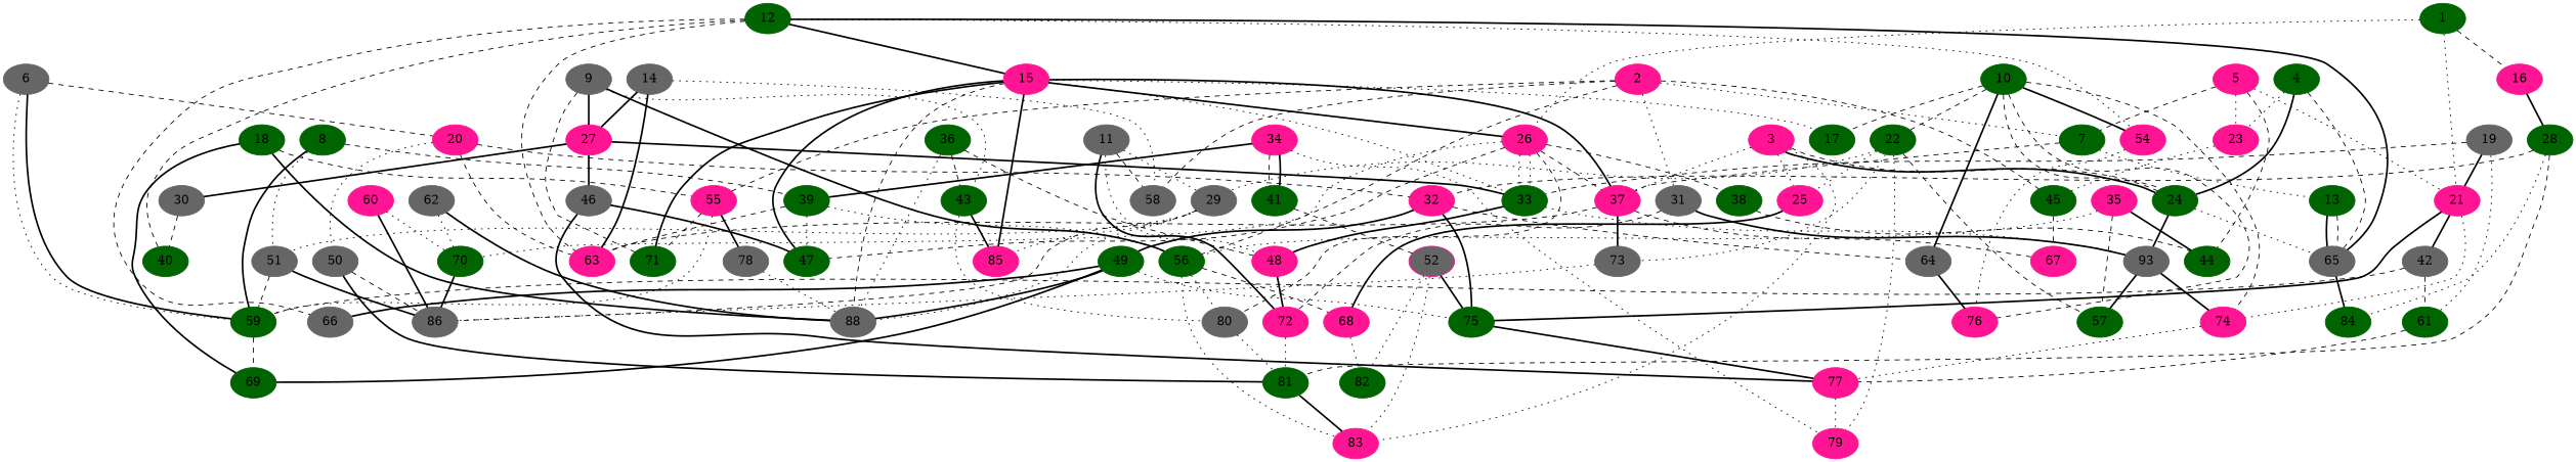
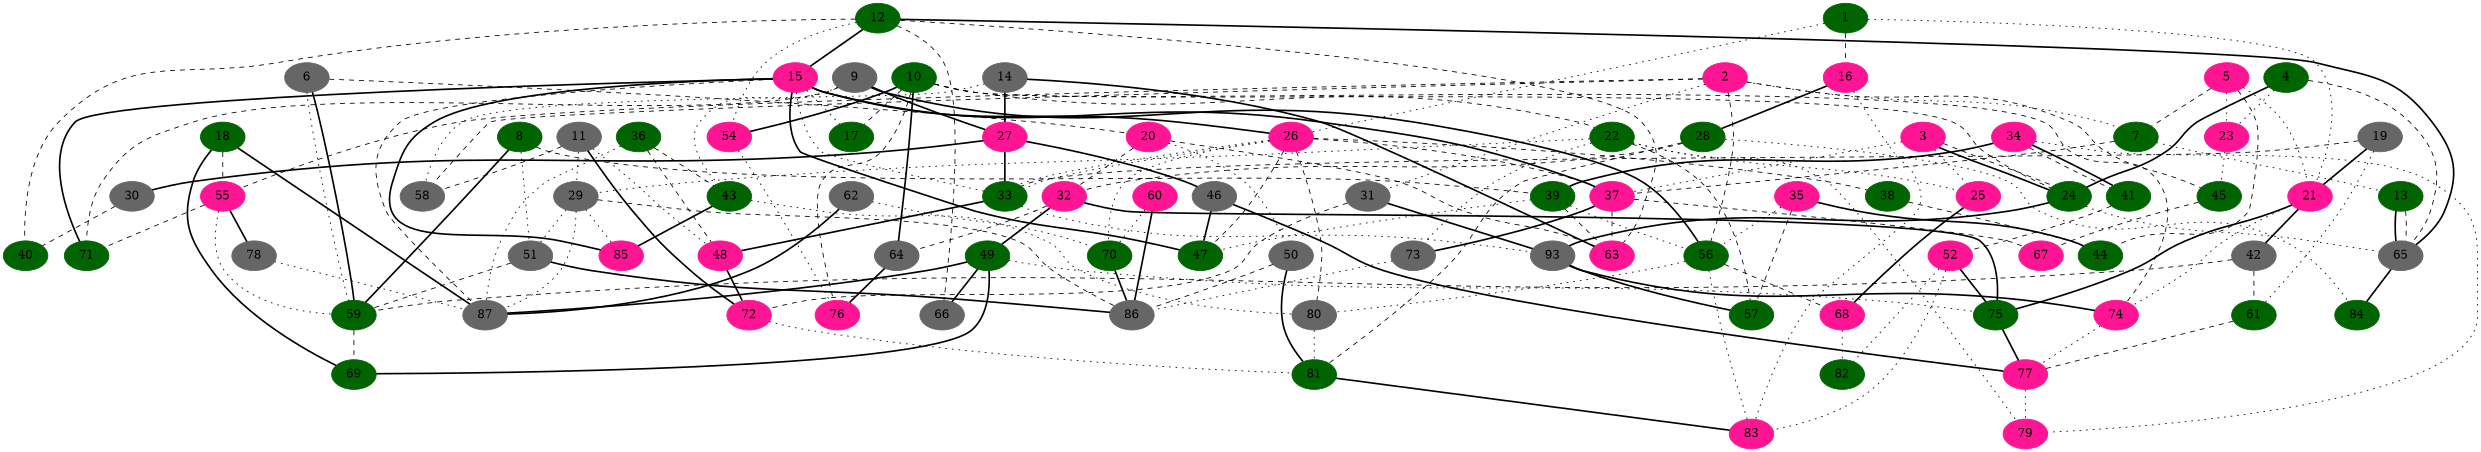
  graph {
    node [color=darkgreen style=filled]
    edge [style=dotted]
    16 [color=deeppink]
    1
    21 [color=deeppink]
    26 [color=deeppink]
    28
    83 [color=deeppink]
    74 [color=deeppink]
    42 [color=gray40]
    75
    37 [color=deeppink]
    33
    47
    38
    70
    80 [color=gray40]
    2 [color=deeppink]
    7
    31 [color=gray40]
    45
    55 [color=deeppink]
    56
    58 [color=gray40]
    13
    72 [color=deeppink]
    n25 [color=gray40 label=93]
    67 [color=deeppink]
    59
    71
    78 [color=gray40]
    68 [color=deeppink]
    81
    3 [color=deeppink]
    24
    25 [color=deeppink]
    65 [color=gray40]
    63 [color=deeppink]
    73 [color=gray40]
    4
    23 [color=deeppink]
    84
    5 [color=deeppink]
    44
    6 [color=gray40]
    20 [color=deeppink]
    32 [color=deeppink]
    50 [color=gray40]
    69
    8
    39
    51 [color=gray40]
    86 [color=gray40]
    9 [color=gray40]
    27 [color=deeppink]
    43
    30 [color=gray40]
    46 [color=gray40]
    85 [color=deeppink]
-   87 [color=gray40 label=88]
+   87 [color=gray40]
    10
    17
    22
    54 [color=deeppink]
    64 [color=gray40]
    76 [color=deeppink]
    29 [color=gray40]
    57
    79 [color=deeppink]
    77 [color=deeppink]
    11 [color=gray40]
    48 [color=deeppink]
    12
    15 [color=deeppink]
    40
    66 [color=gray40]
    14 [color=gray40]
    18
    19 [color=gray40]
    61
    49
    82
    34 [color=deeppink]
    41
-   52 [color=deeppink fillcolor=gray40]
+   52 [color=deeppink]
    35 [color=deeppink]
    36
    60 [color=deeppink]
    62 [color=gray40]
    16 -- 28 [style=bold]
-   3 -- 83
+   16 -- 83
    1 -- 16 [style=dashed]
    1 -- 21
    1 -- 26
    21 -- 74
    21 -- 42 [style=bold]
    21 -- 75 [style=bold]
    26 -- 37 [style=dashed]
    26 -- 33
    26 -- 33
    26 -- 47 [style=dashed]
    26 -- 38 [style=dashed]
    26 -- 70
    26 -- 80 [style=dashed]
    28 -- 81 [style=dashed]
    28 -- 84
    28 -- 32 [style=dashed]
    74 -- 77
    42 -- 59 [style=dashed]
    42 -- 61 [style=dashed]
    75 -- 77 [style=bold]
    37 -- 67 [style=dashed]
    37 -- 63 [style=dashed]
    37 -- 73 [style=bold]
    33 -- n25
    33 -- 48 [style=bold]
    38 -- 44 [style=dashed]
    70 -- 86 [style=bold]
    80 -- 81
    2 -- 7
    2 -- 31
    2 -- 45 [style=dashed]
    2 -- 55 [style=dashed]
    2 -- 56 [style=dashed]
    2 -- 58 [style=dashed]
    7 -- 37 [style=dashed]
    7 -- 13
    31 -- 72 [style=dashed]
    31 -- n25 [style=bold]
    45 -- 67 [style=dashed]
    55 -- 59
    55 -- 71 [style=dashed]
    55 -- 78 [style=bold]
    56 -- 83
    56 -- 80
    56 -- 68 [style=dashed]
    13 -- 65 [style=bold]
    13 -- 65 [style=dashed]
    72 -- 81
    n25 -- 74 [style=bold]
    n25 -- 57 [style=bold]
    59 -- 69 [style=dashed]
    78 -- 87
    68 -- 82
    81 -- 83 [style=bold]
    3 -- 37
    3 -- 24 [style=bold]
    3 -- 24 [style=dashed]
    3 -- 25
    24 -- n25 [style=bold]
    24 -- 65
    25 -- 68 [style=bold]
    65 -- 84 [style=bold]
    73 -- 86
    4 -- 24 [style=bold]
    4 -- 65 [style=dashed]
    4 -- 23
    23 -- 45
    5 -- 21
    5 -- 7 [style=dashed]
    5 -- 23
    5 -- 44 [style=dashed]
    6 -- 59
    6 -- 59 [style=bold]
    6 -- 20 [style=dashed]
    20 -- 63 [style=dashed]
    20 -- 32 [style=dashed]
    20 -- 50
    32 -- 75 [style=bold]
    32 -- 64 [style=dashed]
    32 -- 49 [style=bold]
    50 -- 81 [style=bold]
    50 -- 86 [style=dashed]
    8 -- 59 [style=bold]
    8 -- 39 [style=dashed]
    8 -- 51
    39 -- 47
    39 -- 56
    39 -- 63 [style=dashed]
    51 -- 59 [style=dashed]
    51 -- 86 [style=bold]
    9 -- 56 [style=bold]
    9 -- 71 [style=dashed]
    9 -- 27 [style=bold]
    9 -- 43
    27 -- 33 [style=bold]
    27 -- 30 [style=bold]
    27 -- 46 [style=bold]
    43 -- 80
    43 -- 85 [style=bold]
    30 -- 40 [style=dashed]
    46 -- 47 [style=bold]
    46 -- 77 [style=bold]
    10 -- 74 [style=dashed]
    10 -- 24 [style=dashed]
    10 -- 17 [style=dashed]
    10 -- 22 [style=dashed]
    10 -- 54 [style=bold]
    10 -- 64 [style=bold]
    10 -- 76 [style=dashed]
    22 -- 25
    22 -- 73
    22 -- 29
    22 -- 57 [style=dashed]
    22 -- 79
    54 -- 76
    64 -- 76 [style=bold]
    29 -- 51
    29 -- 86 [style=dashed]
    29 -- 85
    29 -- 87
    77 -- 79
    11 -- 58 [style=dashed]
    11 -- 72 [style=bold]
    11 -- 29
    11 -- 48
    48 -- 72 [style=bold]
    12 -- 65 [style=bold]
    12 -- 63 [style=dashed]
    12 -- 54
    12 -- 15 [style=bold]
    12 -- 40 [style=dashed]
    12 -- 66 [style=dashed]
    15 -- 26 [style=bold]
    15 -- 37 [style=bold]
    15 -- 33
    15 -- 47 [style=bold]
    15 -- 71 [style=bold]
    15 -- 85 [style=bold]
    15 -- 87 [style=dashed]
    15 -- 17
    14 -- 58
    14 -- 63 [style=bold]
    14 -- 27 [style=bold]
    18 -- 55 [style=dashed]
    18 -- 69 [style=bold]
    18 -- 87 [style=bold]
    19 -- 21 [style=bold]
    19 -- 33 [style=dashed]
    19 -- 61
    61 -- 77 [style=dashed]
    49 -- 75
    49 -- 69 [style=bold]
    49 -- 87 [style=bold]
    49 -- 66 [style=bold]
    34 -- 39 [style=bold]
    34 -- 79
    34 -- 41 [style=dashed]
    34 -- 41 [style=bold]
    41 -- 52 [style=dashed]
    52 -- 83
    52 -- 75 [style=bold]
    52 -- 82
    35 -- 56
    35 -- 44 [style=bold]
    35 -- 57 [style=dashed]
    36 -- 43 [style=dashed]
    36 -- 87
    36 -- 48 [style=dashed]
    60 -- 70
    60 -- 86 [style=bold]
    62 -- 70
    62 -- 87 [style=bold]
  }
